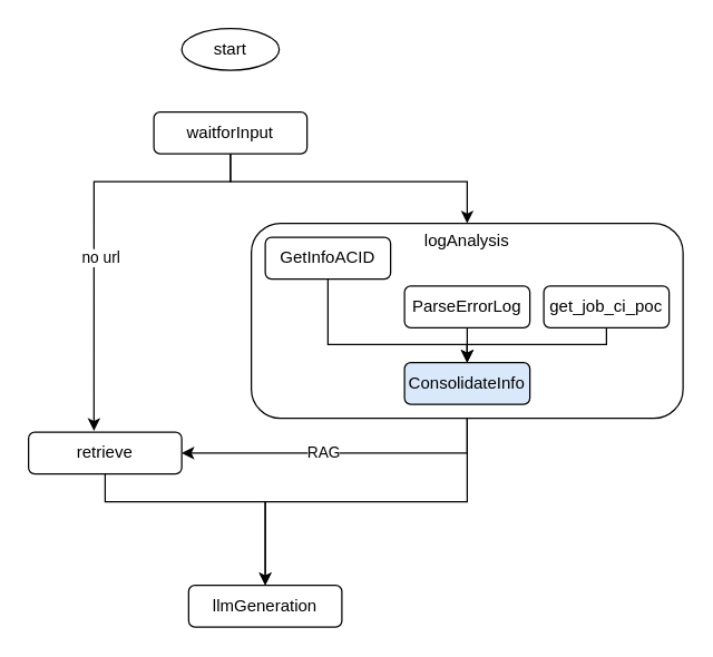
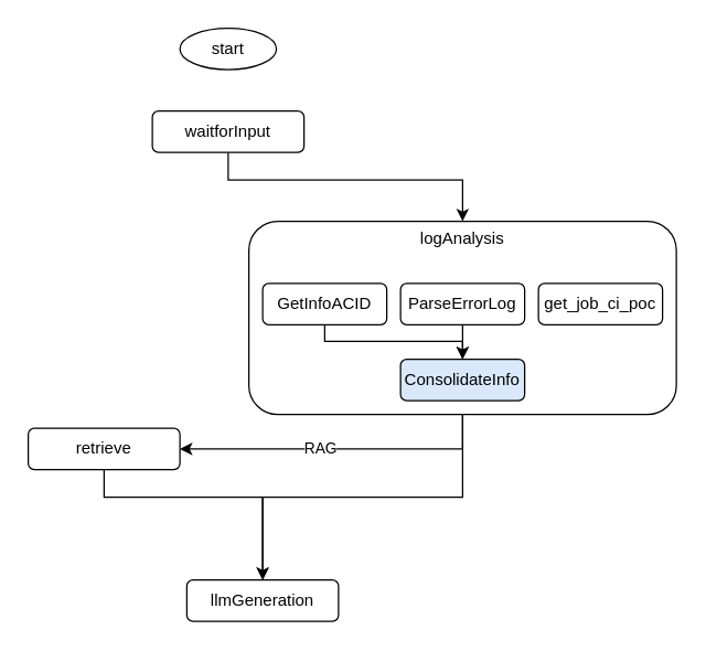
  <mxCell id="0" />
  <mxCell id="1" parent="0" />
  <mxCell id="2" value="start" style="ellipse;whiteSpace=wrap;html=1;" parent="1" vertex="1"><mxGeometry x="130" y="20" width="70" height="30" as="geometry" /></mxCell>
  <mxCell id="3" style="edgeStyle=orthogonalEdgeStyle;rounded=0;orthogonalLoop=1;jettySize=auto;html=1;entryX=0.5;entryY=0;entryDx=0;entryDy=0;" parent="1" source="4" target="9" edge="1"><mxGeometry relative="1" as="geometry"><Array as="points"><mxPoint x="165" y="130" /><mxPoint x="335" y="130" /></Array></mxGeometry></mxCell>
  <mxCell id="4" value="waitforInput" style="rounded=1;whiteSpace=wrap;html=1;" parent="1" vertex="1"><mxGeometry x="110" y="80" width="110" height="30" as="geometry" /></mxCell>
  <mxCell id="5" value="llmGeneration" style="rounded=1;whiteSpace=wrap;html=1;" parent="1" vertex="1"><mxGeometry x="135" y="420" width="110" height="30" as="geometry" /></mxCell>
  <mxCell id="6" style="edgeStyle=orthogonalEdgeStyle;rounded=0;orthogonalLoop=1;jettySize=auto;html=1;entryX=0.5;entryY=0;entryDx=0;entryDy=0;" edge="1" parent="1" source="7" target="5"><mxGeometry relative="1" as="geometry"><Array as="points"><mxPoint x="75" y="360" /><mxPoint x="190" y="360" /></Array></mxGeometry></mxCell>
  <mxCell id="7" value="retrieve" style="rounded=1;whiteSpace=wrap;html=1;" parent="1" vertex="1"><mxGeometry x="20" y="310" width="110" height="30" as="geometry" /></mxCell>
  <mxCell id="8" value="" style="group" parent="1" vertex="1" connectable="0"><mxGeometry x="180" y="160" width="310" height="140" as="geometry" /></mxCell>
  <mxCell id="9" value="logAnalysis&lt;div&gt;&lt;br&gt;&lt;/div&gt;&lt;div&gt;&lt;br&gt;&lt;/div&gt;&lt;div&gt;&lt;br&gt;&lt;/div&gt;&lt;div&gt;&lt;br&gt;&lt;/div&gt;&lt;div&gt;&lt;br&gt;&lt;/div&gt;&lt;div&gt;&lt;br&gt;&lt;/div&gt;&lt;div&gt;&lt;br&gt;&lt;/div&gt;&lt;div&gt;&lt;br&gt;&lt;/div&gt;" style="rounded=1;whiteSpace=wrap;html=1;labelPosition=center;verticalLabelPosition=middle;align=center;verticalAlign=middle;movable=1;resizable=1;rotatable=1;deletable=1;editable=1;locked=0;connectable=1;" parent="8" vertex="1"><mxGeometry width="310" height="140" as="geometry" /></mxCell>
  <mxCell id="10" style="edgeStyle=orthogonalEdgeStyle;rounded=0;orthogonalLoop=1;jettySize=auto;html=1;entryX=0.5;entryY=0;entryDx=0;entryDy=0;" parent="8" source="11" target="16" edge="1"><mxGeometry relative="1" as="geometry"><Array as="points"><mxPoint x="55" y="87" /><mxPoint x="155" y="87" /></Array></mxGeometry></mxCell>
- <mxCell id="11" value="&lt;div&gt;&lt;span style=&quot;background-color: transparent; color: light-dark(rgb(0, 0, 0), rgb(255, 255, 255));&quot;&gt;GetInfoACID&lt;/span&gt;&lt;/div&gt;" style="rounded=1;whiteSpace=wrap;html=1;movable=1;resizable=1;rotatable=1;deletable=1;editable=1;locked=0;connectable=1;" parent="8" vertex="1"><mxGeometry x="10" y="10" width="90" height="30" as="geometry" /></mxCell>
+ <mxCell id="11" value="&lt;div&gt;&lt;span style=&quot;background-color: transparent; color: light-dark(rgb(0, 0, 0), rgb(255, 255, 255));&quot;&gt;GetInfoACID&lt;/span&gt;&lt;/div&gt;" style="rounded=1;whiteSpace=wrap;html=1;movable=1;resizable=1;rotatable=1;deletable=1;editable=1;locked=0;connectable=1;" parent="8" vertex="1"><mxGeometry x="10" y="45" width="90" height="30" as="geometry" /></mxCell>
  <mxCell id="12" style="edgeStyle=orthogonalEdgeStyle;rounded=0;orthogonalLoop=1;jettySize=auto;html=1;entryX=0.5;entryY=0;entryDx=0;entryDy=0;" parent="8" source="13" target="16" edge="1"><mxGeometry relative="1" as="geometry" /></mxCell>
  <mxCell id="13" value="&lt;div&gt;&lt;span style=&quot;background-color: transparent; color: light-dark(rgb(0, 0, 0), rgb(255, 255, 255));&quot;&gt;ParseErrorLog&lt;/span&gt;&lt;/div&gt;" style="rounded=1;whiteSpace=wrap;html=1;movable=1;resizable=1;rotatable=1;deletable=1;editable=1;locked=0;connectable=1;" parent="8" vertex="1"><mxGeometry x="110" y="45" width="90" height="30" as="geometry" /></mxCell>
- <mxCell id="14" style="edgeStyle=orthogonalEdgeStyle;rounded=0;orthogonalLoop=1;jettySize=auto;html=1;entryX=0.5;entryY=0;entryDx=0;entryDy=0;" parent="8" source="15" target="16" edge="1"><mxGeometry relative="1" as="geometry"><Array as="points"><mxPoint x="255" y="87" /><mxPoint x="155" y="87" /></Array></mxGeometry></mxCell>
  <mxCell id="15" value="&lt;div&gt;&lt;span style=&quot;background-color: transparent; color: light-dark(rgb(0, 0, 0), rgb(255, 255, 255));&quot;&gt;get_job_ci_poc&lt;/span&gt;&lt;/div&gt;" style="rounded=1;whiteSpace=wrap;html=1;movable=1;resizable=1;rotatable=1;deletable=1;editable=1;locked=0;connectable=1;" parent="8" vertex="1"><mxGeometry x="210" y="45" width="90" height="30" as="geometry" /></mxCell>
  <mxCell id="16" value="ConsolidateInfo" style="rounded=1;whiteSpace=wrap;html=1;movable=1;resizable=1;rotatable=1;deletable=1;editable=1;locked=0;connectable=1;fillColor=#dae8fc;" parent="8" vertex="1"><mxGeometry x="110" y="100" width="90" height="30" as="geometry" /></mxCell>
- <mxCell id="17" style="edgeStyle=orthogonalEdgeStyle;rounded=0;orthogonalLoop=1;jettySize=auto;html=1;entryX=0.427;entryY=-0.033;entryDx=0;entryDy=0;entryPerimeter=0;" parent="1" source="4" target="7" edge="1"><mxGeometry relative="1" as="geometry"><Array as="points"><mxPoint x="165" y="130" /><mxPoint x="67" y="130" /></Array></mxGeometry></mxCell>
- <mxCell id="18" value="no url" style="edgeLabel;html=1;align=center;verticalAlign=middle;resizable=0;points=[];" parent="17" vertex="1" connectable="0"><mxGeometry x="0.158" y="5" relative="1" as="geometry"><mxPoint as="offset" /></mxGeometry></mxCell>
  <mxCell id="19" style="edgeStyle=orthogonalEdgeStyle;rounded=0;orthogonalLoop=1;jettySize=auto;html=1;entryX=1;entryY=0.5;entryDx=0;entryDy=0;" parent="1" source="9" target="7" edge="1"><mxGeometry relative="1" as="geometry"><Array as="points"><mxPoint x="335" y="325" /></Array></mxGeometry></mxCell>
  <mxCell id="20" value="RAG" style="edgeLabel;html=1;align=center;verticalAlign=middle;resizable=0;points=[];" parent="19" vertex="1" connectable="0"><mxGeometry x="0.122" y="-1" relative="1" as="geometry"><mxPoint as="offset" /></mxGeometry></mxCell>
  <mxCell id="21" style="edgeStyle=orthogonalEdgeStyle;rounded=0;orthogonalLoop=1;jettySize=auto;html=1;entryX=0.5;entryY=0;entryDx=0;entryDy=0;" edge="1" parent="1" source="9" target="5"><mxGeometry relative="1" as="geometry" /></mxCell>
